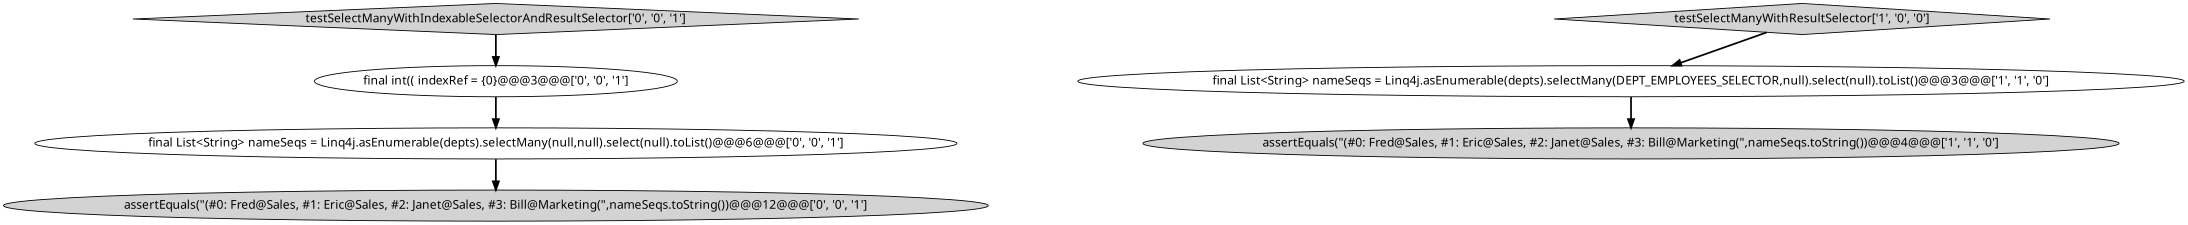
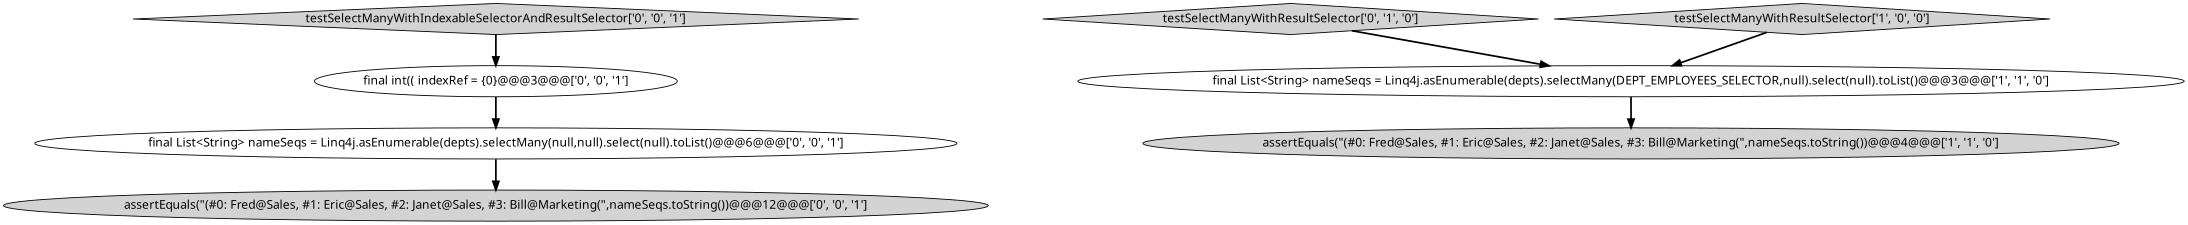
  digraph {
    fontname="Noto Sans"
    node [fillcolor=lightgray shape=ellipse style=filled fontname="Noto Sans"]
    edge [style=bold fontname="Noto Sans"]
    n1 [fillcolor=white label="final List<String> nameSeqs = Linq4j.asEnumerable(depts).selectMany(null,null).select(null).toList()@@@6@@@['0', '0', '1']"]
    n2 [label="assertEquals(\"(#0: Fred@Sales, #1: Eric@Sales, #2: Janet@Sales, #3: Bill@Marketing(\",nameSeqs.toString())@@@12@@@['0', '0', '1']"]
    n3 [label="testSelectManyWithIndexableSelectorAndResultSelector['0', '0', '1']" shape=diamond]
    n4 [fillcolor=white label="final int(( indexRef = {0}@@@3@@@['0', '0', '1']"]
    n5 [label="assertEquals(\"(#0: Fred@Sales, #1: Eric@Sales, #2: Janet@Sales, #3: Bill@Marketing(\",nameSeqs.toString())@@@4@@@['1', '1', '0']"]
+   n6 [label="testSelectManyWithResultSelector['0', '1', '0']" shape=diamond]
    n7 [fillcolor=white label="final List<String> nameSeqs = Linq4j.asEnumerable(depts).selectMany(DEPT_EMPLOYEES_SELECTOR,null).select(null).toList()@@@3@@@['1', '1', '0']"]
    n8 [label="testSelectManyWithResultSelector['1', '0', '0']" shape=diamond]
    n1 -> n2
    n3 -> n4
    n4 -> n1
+   n6 -> n7
    n7 -> n5
    n8 -> n7
  }
